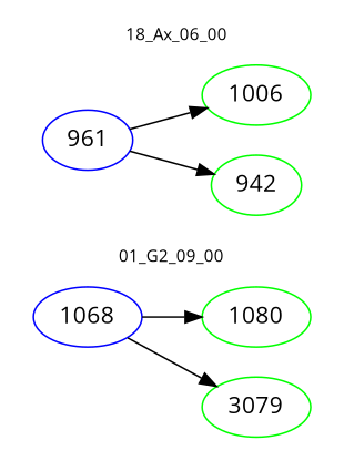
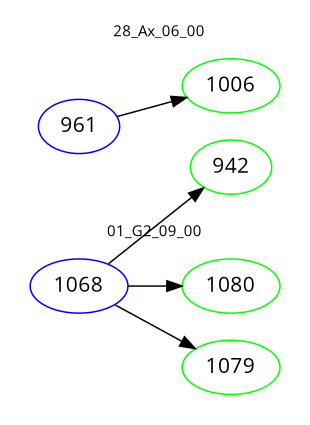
  digraph {
    fontname="Open Sans"
    rankdir=LR
    node [color=green fontname="Open Sans"]
    edge [color=black fontname="Open Sans"]
    n1 [color=blue label=961]
    n2 [label=942]
    n3 [label=1006]
    n4 [color=blue label=1068]
-   n5 [label=3079]
+   n5 [label=1079]
    n6 [label=1080]
    subgraph cluster_1 {
      color=white
      fontsize=10
-     label="18_Ax_06_00"
+     label="28_Ax_06_00"
      n1
      n2
      n3
    }
    subgraph cluster_2 {
      color=white
      fontsize=10
      label="01_G2_09_00"
      n4
      n5
      n6
    }
-   n1 -> n2
+   n4 -> n2
    n1 -> n3
    n4 -> n5
    n4 -> n6
  }
